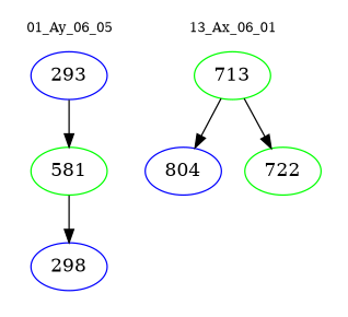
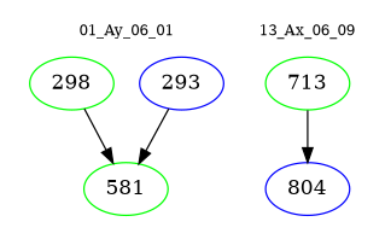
  digraph {
    node [color=green]
    edge [color=black]
    n1 [color=blue label=293]
    n2 [label=581]
-   n3 [color=blue label=298]
+   n3 [label=298]
    n4 [color=blue label=804]
    n5 [label=713]
-   n6 [label=722]
    subgraph cluster_1 {
      color=white
      fontsize=10
-     label="01_Ay_06_05"
+     label="01_Ay_06_01"
      n1
      n2
      n3
    }
    subgraph cluster_2 {
      color=white
      fontsize=10
-     label="13_Ax_06_01"
+     label="13_Ax_06_09"
      n4
      n5
-     n6
    }
    n1 -> n2
-   n2 -> n3
+   n3 -> n2
    n5 -> n4
-   n5 -> n6
  }
